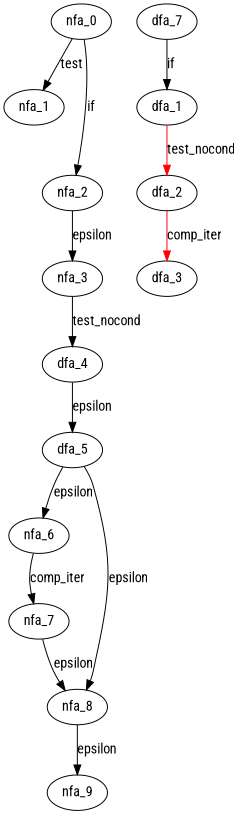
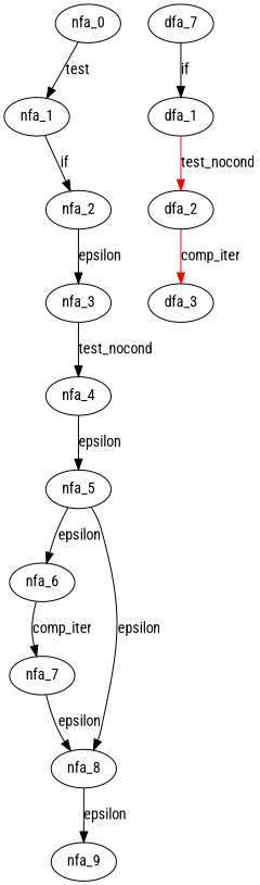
  digraph {
    fontname="Roboto Condensed"
    node [fontname="Roboto Condensed"]
    edge [fontname="Roboto Condensed"]
    nfa_0
    nfa_1
    nfa_2
    nfa_3
-   nfa_4 [label=dfa_4]
-   nfa_5 [label=dfa_5]
+   nfa_4
+   nfa_5
    nfa_6
    nfa_8
    nfa_7
    nfa_9
    n11 [label=dfa_7]
    dfa_1
    dfa_2
    dfa_3
    subgraph sub_1 {
      nfa_0
      nfa_1
      nfa_2
      nfa_3
      nfa_4
      nfa_5
      nfa_6
      nfa_8
      nfa_7
      nfa_9
    }
    subgraph sub_2 {
      n11
      dfa_1
      dfa_2
      dfa_3
    }
    nfa_0 -> nfa_1 [label=test]
-   nfa_0 -> nfa_2 [label=if]
+   nfa_1 -> nfa_2 [label=if]
    nfa_2 -> nfa_3 [label=epsilon]
    nfa_3 -> nfa_4 [label=test_nocond]
    nfa_4 -> nfa_5 [label=epsilon]
    nfa_5 -> nfa_6 [label=epsilon]
    nfa_5 -> nfa_8 [label=epsilon]
    nfa_6 -> nfa_7 [label=comp_iter]
    nfa_8 -> nfa_9 [label=epsilon]
    nfa_7 -> nfa_8 [label=epsilon]
    n11 -> dfa_1 [label=if]
    dfa_1 -> dfa_2 [color=red label=test_nocond]
    dfa_2 -> dfa_3 [color=red label=comp_iter]
  }
